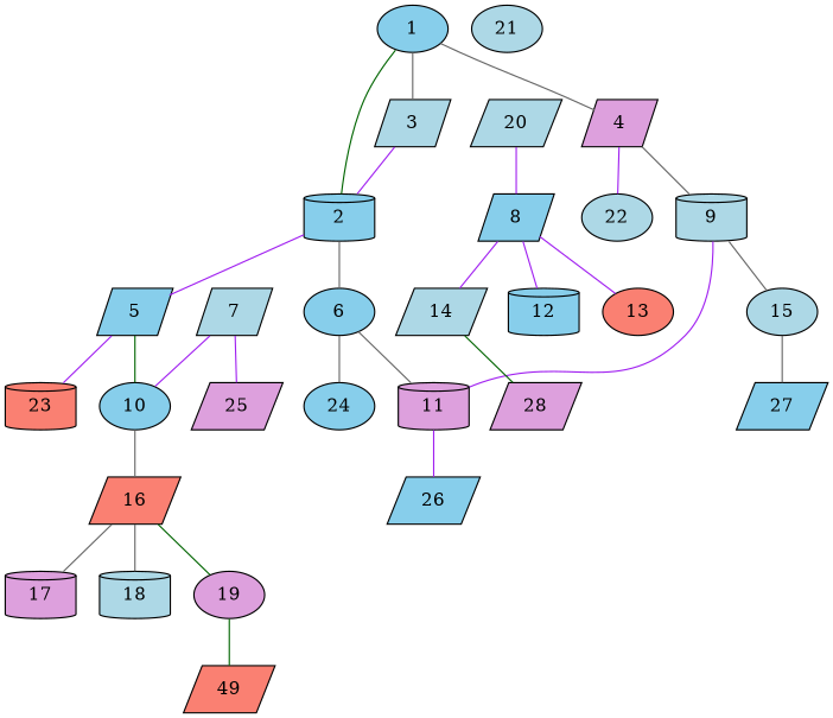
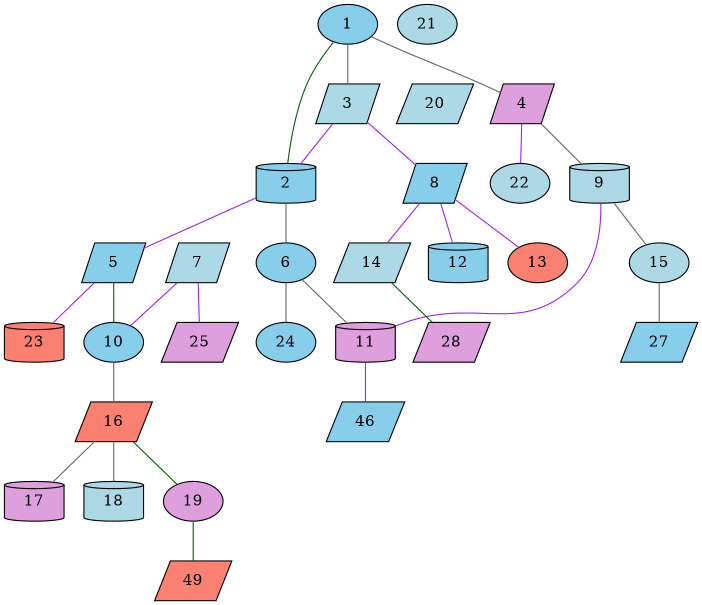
  graph {
    node [chem=C fillcolor=skyblue shape=parallelogram style=filled]
    edge [color=purple valence=1]
    1 [shape=ellipse]
    2 [shape=cylinder]
    3 [fillcolor=lightblue]
    4 [fillcolor=plum]
    5
    6 [shape=ellipse]
    8 [chem=S]
    9 [fillcolor=lightblue shape=cylinder]
    22 [chem=H fillcolor=lightblue shape=ellipse]
    10 [shape=ellipse]
    23 [chem=H fillcolor=salmon shape=cylinder]
    11 [fillcolor=plum shape=cylinder]
    24 [chem=H shape=ellipse]
    7 [fillcolor=lightblue]
    25 [chem=H fillcolor=plum]
    12 [chem=O shape=cylinder]
    13 [chem=O fillcolor=salmon shape=ellipse]
    14 [chem=O fillcolor=lightblue]
    15 [chem=O fillcolor=lightblue shape=ellipse]
    16 [chem=S fillcolor=salmon]
-   26 [chem=H]
+   26 [chem=H label=46]
    28 [chem=H fillcolor=plum]
    27 [chem=H]
    17 [chem=O fillcolor=plum shape=cylinder]
    18 [chem=O fillcolor=lightblue shape=cylinder]
    19 [chem=O fillcolor=plum shape=ellipse]
    n27 [chem=H fillcolor=salmon label=49]
    20 [chem=Na fillcolor=lightblue]
    21 [chem=Na fillcolor=lightblue shape=ellipse]
    1 -- 2 [color=darkgreen valence=2]
    1 -- 3 [color=gray40]
    1 -- 4 [color=gray40]
    2 -- 5
    2 -- 6 [color=gray40]
    3 -- 2 [valence=2]
-   20 -- 8
+   3 -- 8
    4 -- 9 [color=gray40 valence=2]
    4 -- 22
    5 -- 10 [color=darkgreen valence=2]
    5 -- 23
    6 -- 11 [color=gray40 valence=2]
    6 -- 24 [color=gray40]
    8 -- 12 [valence=2]
    8 -- 13 [valence=2]
    8 -- 14
    9 -- 11
    9 -- 15 [color=gray40]
    10 -- 16 [color=gray40]
    11 -- 26
    7 -- 10
    7 -- 25
    14 -- 28 [color=darkgreen]
    15 -- 27 [color=gray40]
    16 -- 17 [color=gray40 valence=2]
    16 -- 18 [color=gray40 valence=2]
    16 -- 19 [color=darkgreen]
    19 -- n27 [color=darkgreen]
  }
